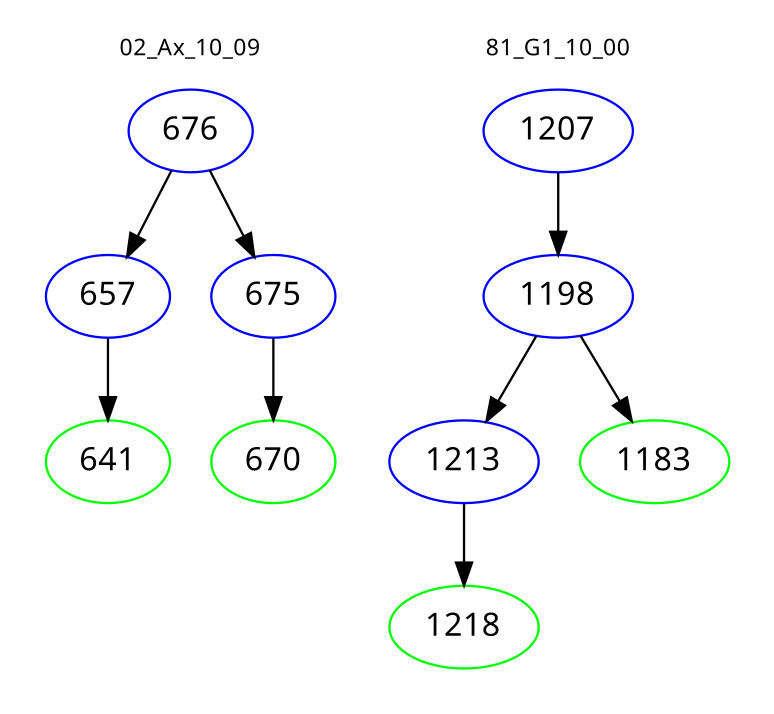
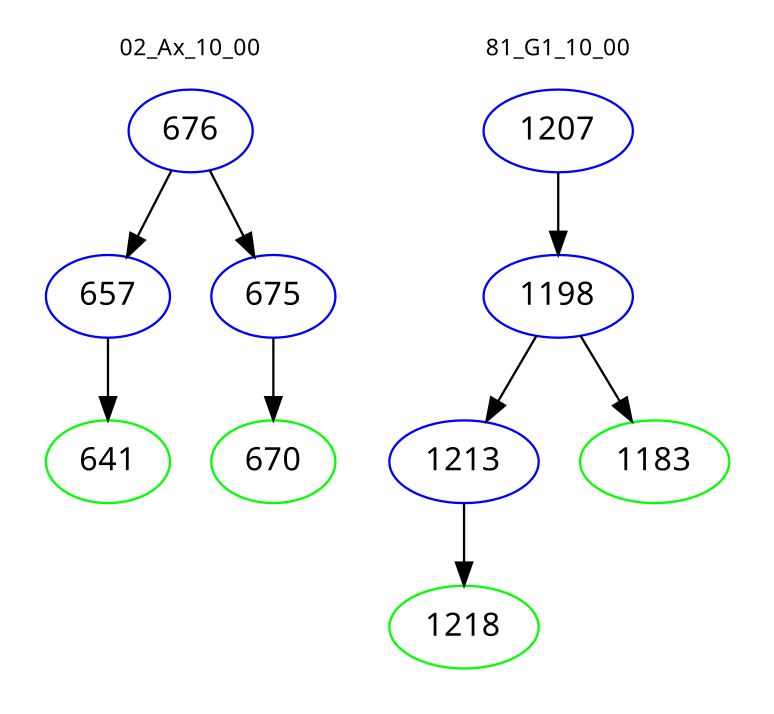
  digraph {
    fontname="Noto Sans"
    node [color=blue fontname="Noto Sans"]
    edge [color=black fontname="Noto Sans"]
    n1 [label=676]
    n2 [label=657]
    n3 [label=675]
    n4 [color=green label=641]
    n5 [color=green label=670]
    n6 [label=1207]
    n7 [label=1198]
    n8 [label=1213]
    n9 [color=green label=1183]
    n10 [color=green label=1218]
    subgraph cluster_1 {
      color=white
      fontsize=10
-     label="02_Ax_10_09"
+     label="02_Ax_10_00"
      n1
      n2
      n3
      n4
      n5
    }
    subgraph cluster_2 {
      color=white
      fontsize=10
      label="81_G1_10_00"
      n6
      n7
      n8
      n9
      n10
    }
    n1 -> n2
    n1 -> n3
    n2 -> n4
    n3 -> n5
    n6 -> n7
    n7 -> n8
    n7 -> n9
    n8 -> n10
  }
